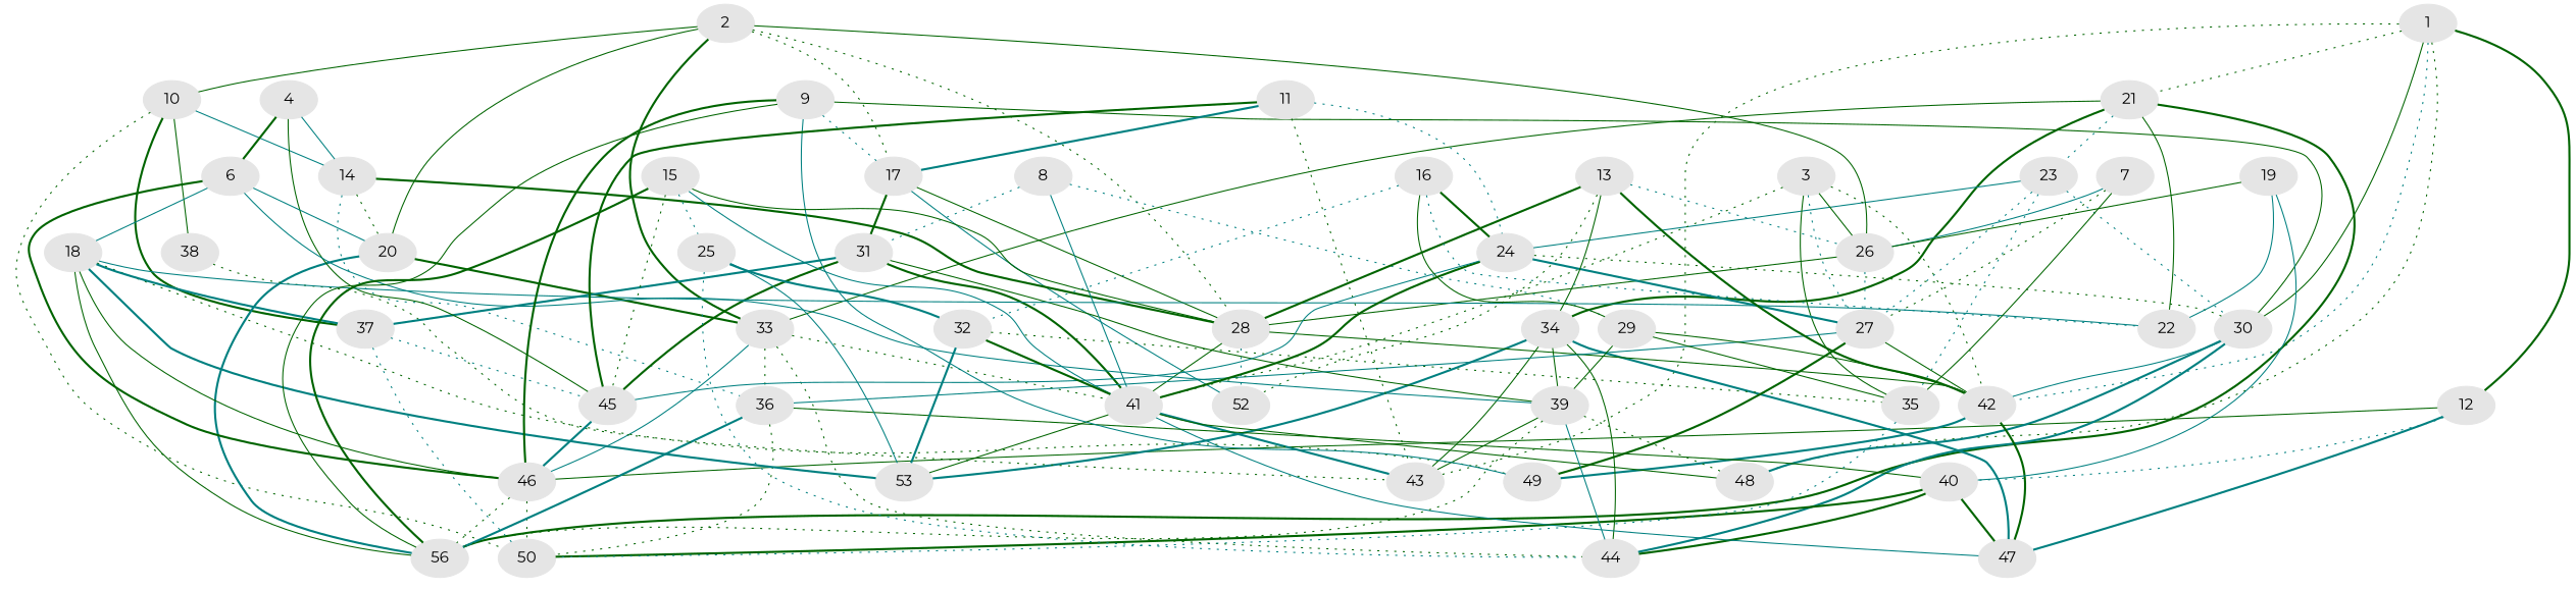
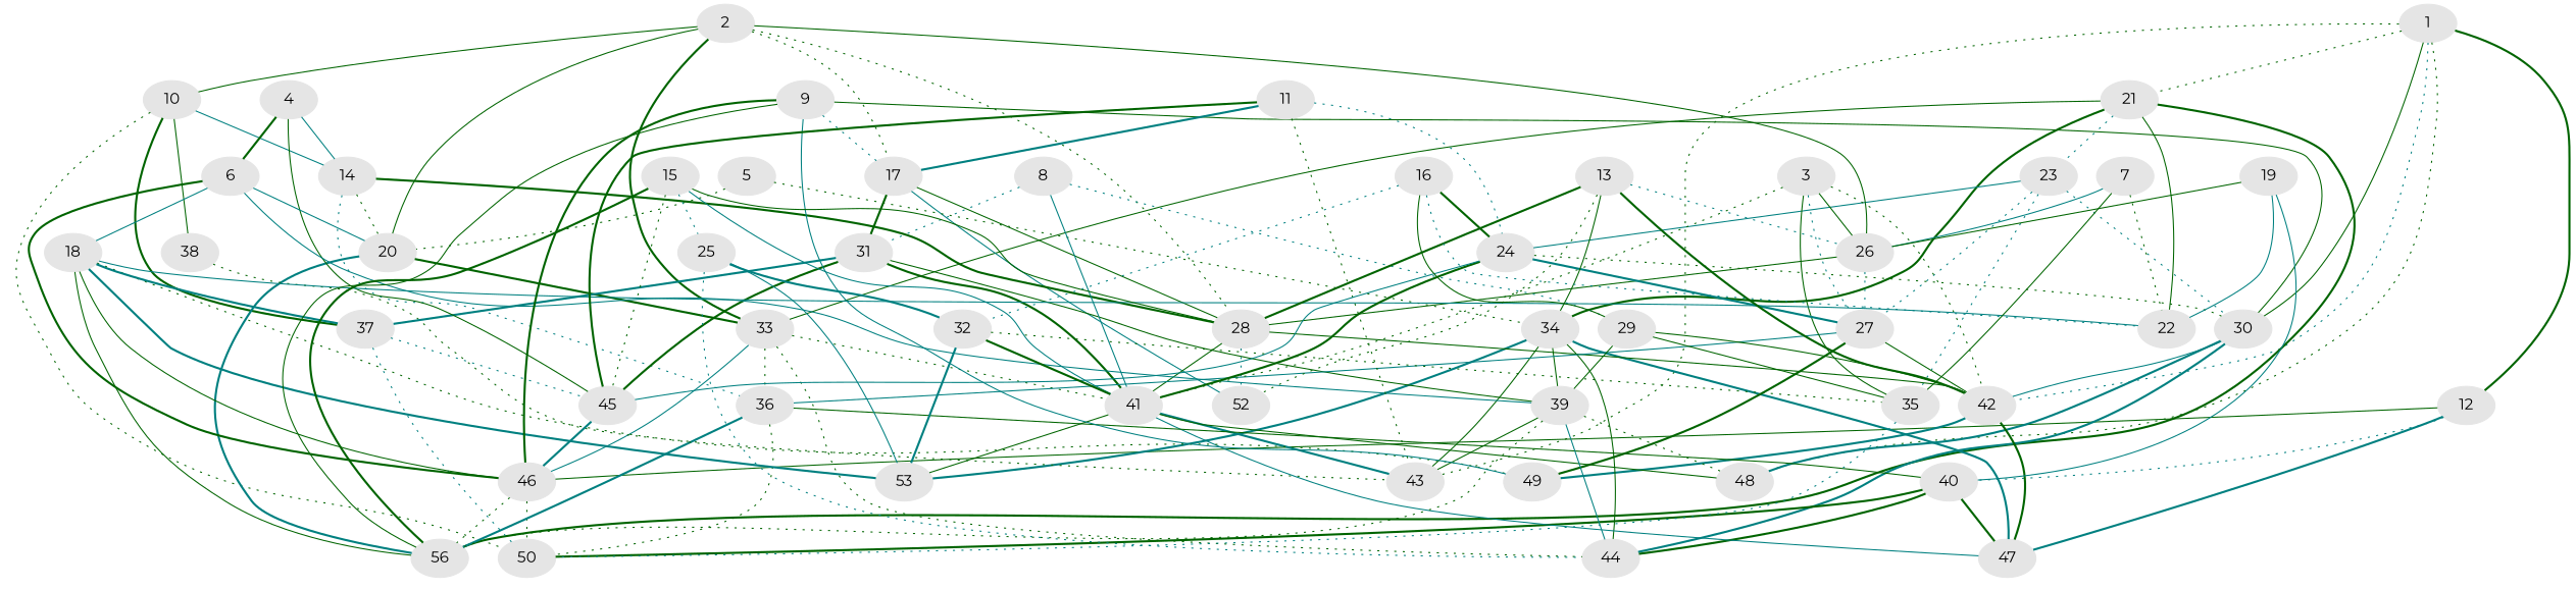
  graph {
    fontname=Montserrat
    node [color=gray90 fontname=Montserrat style=filled]
    edge [color=darkgreen fontname=Montserrat style=solid weight=1.0]
    1
    12
    21
    30
    42
    43
    48
    46
    40
    47
    33
    34
    n13 [label=56]
    22
    23
    44
    49
    2
    10
    17
    20
    26
    28
    14
    37
    38
    50
    31
    52
    27
    41
    36
    3
    35
    53
    4
    45
    6
+   5
    39
    18
    7
    8
    29
    9
    11
    24
    13
    15
    25
    32
    16
    19
    1 -- 12 [style=bold]
    1 -- 21 [style=dotted]
    1 -- 30
    1 -- 42 [color=teal style=dotted]
    1 -- 43 [style=dotted]
    1 -- 48 [style=dotted]
    12 -- 46
    12 -- 40 [color=teal style=dotted]
    12 -- 47 [color=teal style=bold]
    21 -- 33
    21 -- 34 [style=bold]
    21 -- n13 [style=bold]
    21 -- 22
    21 -- 23 [color=teal style=dotted]
    30 -- 42 [color=teal]
    30 -- 48 [color=teal style=bold]
    30 -- 44 [color=teal style=bold]
    42 -- 47 [style=bold]
    42 -- 49 [color=teal style=bold]
    46 -- n13 [style=dotted]
    46 -- 50 [style=dotted weight=2.0]
    40 -- 47 [style=bold]
    40 -- 44 [style=bold]
    40 -- 50 [style=bold]
    33 -- 46 [color=teal]
    33 -- 44 [style=dotted]
    33 -- 41 [style=dotted]
    33 -- 36 [style=dotted]
    34 -- 43
    34 -- 47 [color=teal style=bold]
    34 -- 44
    34 -- 53 [color=teal style=bold]
    34 -- 39
    23 -- 30 [color=teal style=dotted]
    23 -- 27 [color=teal style=dotted]
    23 -- 35 [color=teal style=dotted]
    23 -- 24 [color=teal]
    2 -- 33 [style=bold]
    2 -- 10
    2 -- 17 [style=dotted]
    2 -- 20
    2 -- 26
    2 -- 28 [style=dotted]
    10 -- 14 [color=teal]
    10 -- 37 [style=bold]
    10 -- 38
    10 -- 50 [style=dotted]
    17 -- 28
    17 -- 31 [style=bold]
    17 -- 52 [color=teal]
    20 -- 33 [style=bold]
    20 -- n13 [color=teal style=bold]
    26 -- 28
    26 -- 27 [color=teal style=dotted]
    28 -- 42
    28 -- 52 [color=teal style=dotted]
    28 -- 41
    14 -- 20 [style=dotted]
    14 -- 28 [style=bold]
    14 -- 36 [color=teal style=dotted]
    37 -- 50 [color=teal style=dotted]
    37 -- 45 [color=teal style=dotted]
    38 -- 43 [style=dotted]
    31 -- 37 [color=teal style=bold]
    31 -- 41 [style=bold]
    31 -- 45 [style=bold]
    31 -- 39
    27 -- 42
    27 -- 49 [style=bold]
    27 -- 36 [color=teal]
    41 -- 43 [color=teal style=bold]
    41 -- 48
    41 -- 47 [color=teal]
    41 -- 53
    36 -- 40
    36 -- n13 [color=teal style=bold]
    36 -- 50 [style=dotted]
    3 -- 42 [style=dotted]
    3 -- 26
    3 -- 27 [color=teal style=dotted]
    3 -- 41 [style=dotted]
    3 -- 35
    35 -- 50 [color=teal style=dotted]
    4 -- 14 [color=teal]
    4 -- 45
    4 -- 6 [style=bold]
    45 -- 46 [color=teal style=bold]
    6 -- 46 [style=bold]
    6 -- 20 [color=teal]
    6 -- 39 [color=teal]
    6 -- 18 [color=teal]
+   5 -- 34 [style=dotted]
+   5 -- 20 [style=dotted]
    39 -- 43
    39 -- 48 [style=dotted]
    39 -- n13 [style=dotted]
    39 -- 44 [color=teal]
    18 -- 46
    18 -- n13
    18 -- 22 [color=teal weight=2.0]
    18 -- 49 [style=dotted]
    18 -- 37 [color=teal style=bold]
    18 -- 53 [color=teal style=bold]
    7 -- 26 [color=teal]
-   7 -- 27 [style=dotted]
+   7 -- 22 [style=dotted]
    7 -- 35
    8 -- 31 [color=teal style=dotted]
    8 -- 41 [color=teal]
    8 -- 29 [color=teal style=dotted]
    29 -- 42
    29 -- 35
    29 -- 39
    9 -- 30
    9 -- 46 [style=bold]
    9 -- n13
    9 -- 49 [color=teal]
    9 -- 17 [color=teal style=dotted]
    11 -- 43 [style=dotted]
    11 -- 17 [color=teal style=bold]
    11 -- 45 [style=bold]
    11 -- 24 [color=teal style=dotted]
    24 -- 30 [style=dotted]
    24 -- 27 [color=teal style=bold]
    24 -- 41 [style=bold]
    24 -- 45 [color=teal]
    13 -- 42 [style=bold]
    13 -- 34
    13 -- 26 [color=teal style=dotted]
    13 -- 28 [style=bold]
    13 -- 52 [style=dotted]
    15 -- n13 [style=bold]
    15 -- 28
    15 -- 41 [color=teal]
    15 -- 45 [style=dotted]
    15 -- 25 [color=teal style=dotted]
    25 -- 44 [color=teal style=dotted]
    25 -- 53 [color=teal]
    25 -- 32 [color=teal style=bold]
    32 -- 41 [style=bold]
    32 -- 35 [style=dotted]
    32 -- 53 [color=teal style=bold]
    16 -- 22 [color=teal style=dotted]
    16 -- 29
    16 -- 24 [style=bold]
    16 -- 32 [color=teal style=dotted]
    19 -- 40 [color=teal]
    19 -- 22 [color=teal]
    19 -- 26
  }
